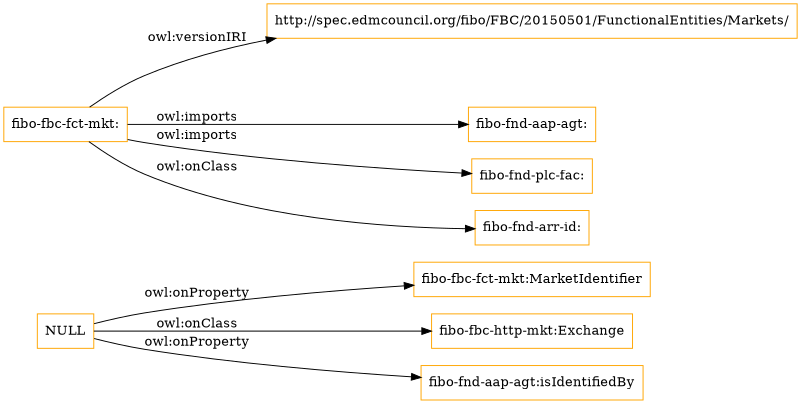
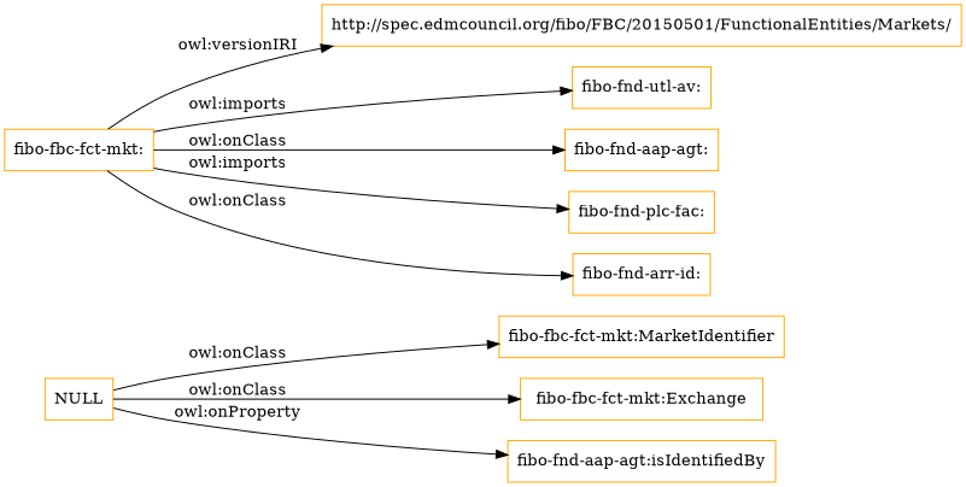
  digraph {
    rankdir=LR
    node [color=orange shape=rectangle]
    NULL
    "fibo-fbc-fct-mkt:MarketIdentifier"
-   "fibo-fbc-fct-mkt:Exchange" [label="fibo-fbc-http-mkt:Exchange"]
+   "fibo-fbc-fct-mkt:Exchange"
    "fibo-fnd-aap-agt:isIdentifiedBy"
    "fibo-fbc-fct-mkt:"
    "http://spec.edmcouncil.org/fibo/FBC/20150501/FunctionalEntities/Markets/"
+   "fibo-fnd-utl-av:"
    "fibo-fnd-aap-agt:"
    "fibo-fnd-plc-fac:"
    "fibo-fnd-arr-id:"
-   NULL -> "fibo-fbc-fct-mkt:MarketIdentifier" [label="owl:onProperty"]
+   NULL -> "fibo-fbc-fct-mkt:MarketIdentifier" [label="owl:onClass"]
    NULL -> "fibo-fbc-fct-mkt:Exchange" [label="owl:onClass"]
    NULL -> "fibo-fnd-aap-agt:isIdentifiedBy" [label="owl:onProperty"]
    "fibo-fbc-fct-mkt:" -> "http://spec.edmcouncil.org/fibo/FBC/20150501/FunctionalEntities/Markets/" [label="owl:versionIRI"]
-   "fibo-fbc-fct-mkt:" -> "fibo-fnd-aap-agt:" [label="owl:imports"]
+   "fibo-fbc-fct-mkt:" -> "fibo-fnd-utl-av:" [label="owl:imports"]
+   "fibo-fbc-fct-mkt:" -> "fibo-fnd-aap-agt:" [label="owl:onClass"]
    "fibo-fbc-fct-mkt:" -> "fibo-fnd-plc-fac:" [label="owl:imports"]
    "fibo-fbc-fct-mkt:" -> "fibo-fnd-arr-id:" [label="owl:onClass"]
  }
